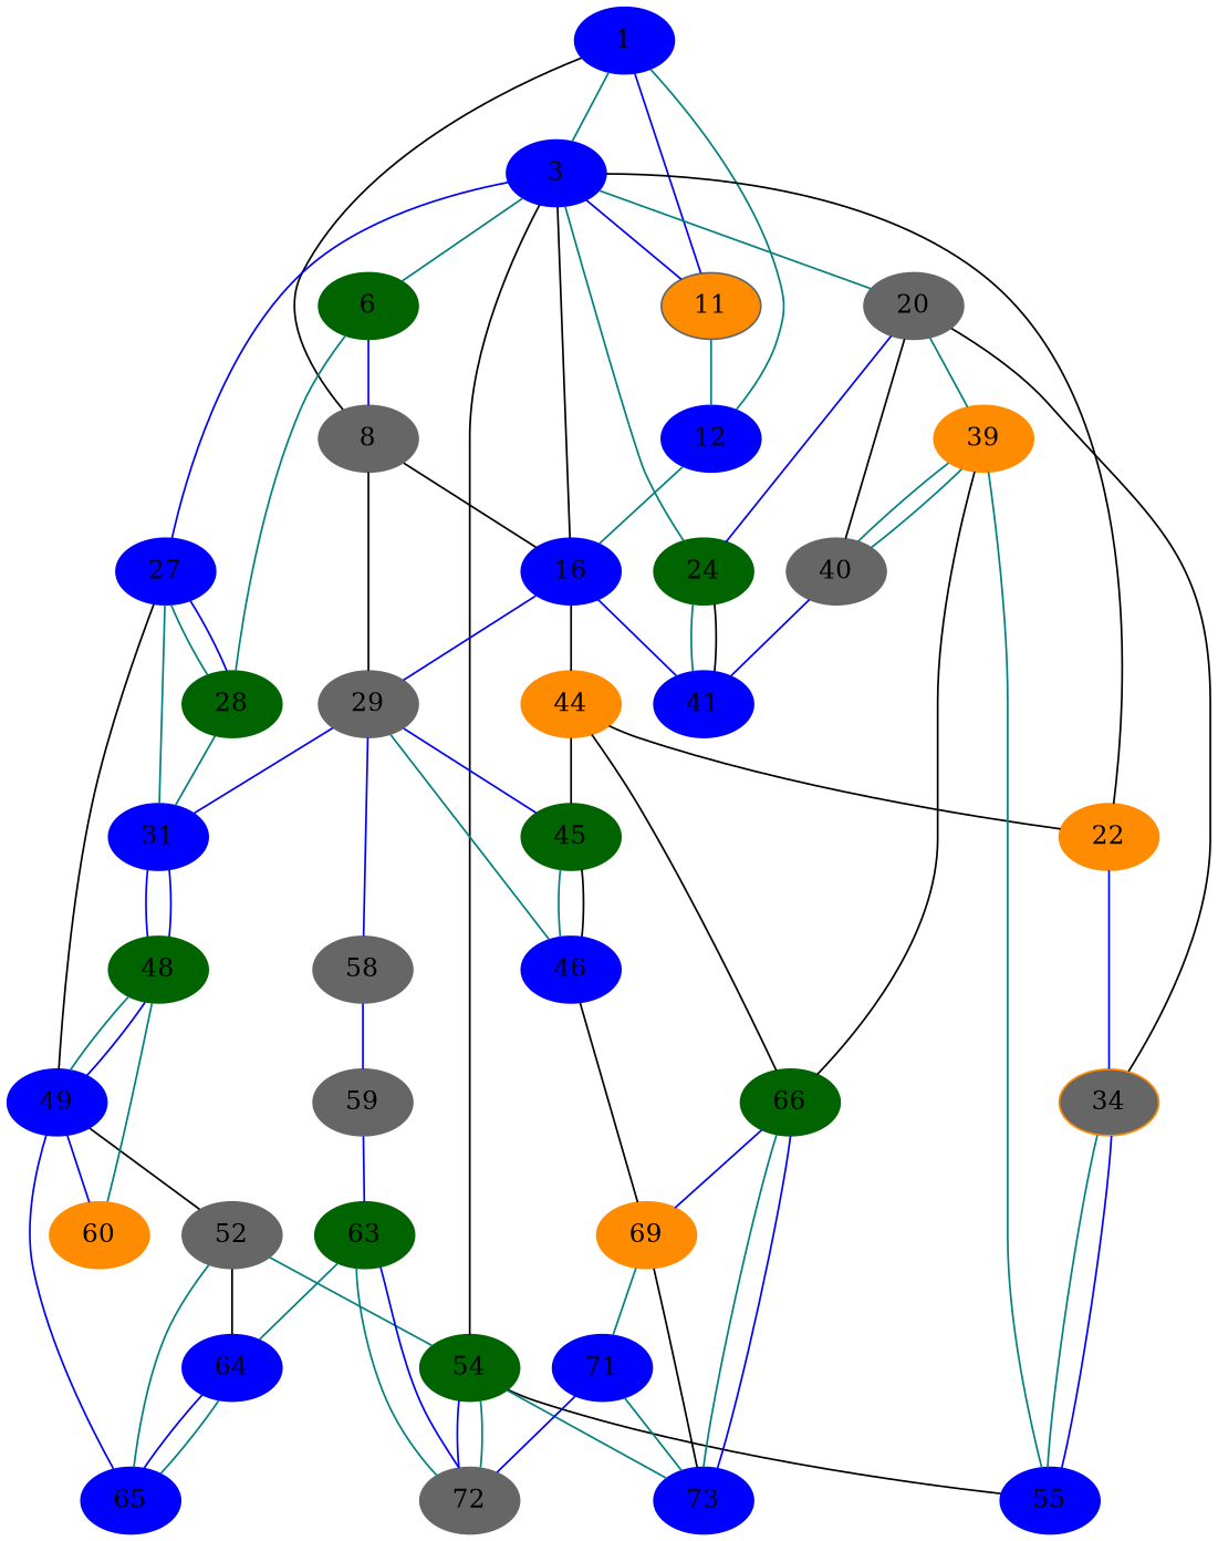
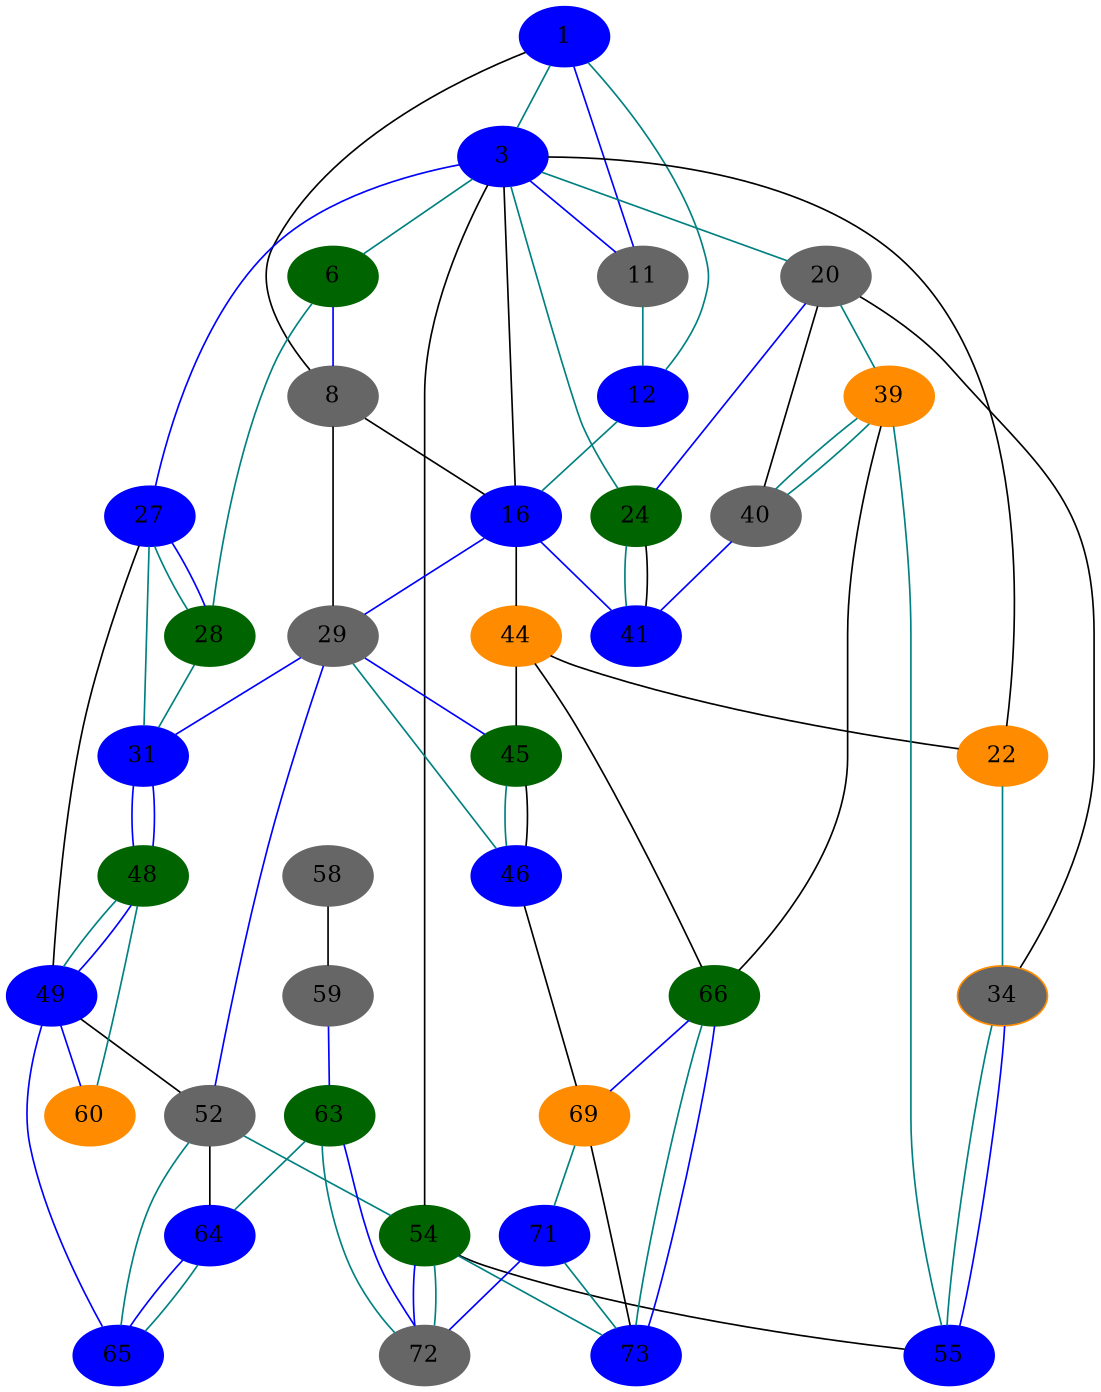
  graph {
    node [color=blue style=filled]
    edge [color=teal]
    1 [super="+7+2"]
    3 [super="+4+13"]
    8 [color=gray40 super="+9+19"]
-   11 [color=gray40 fillcolor=darkorange]
+   11 [color=gray40]
    12
    6 [color=darkgreen super="+10"]
    16 [super="+42+17"]
    20 [color=gray40 super="+23+21"]
    22 [color=darkorange]
    24 [color=darkgreen]
    27 [super="+37"]
    54 [color=darkgreen super="+57"]
    29 [color=gray40 super="+30+36"]
    28 [color=darkgreen]
    41
    44 [color=darkorange]
    34 [color=darkorange fillcolor=gray40]
    39 [color=darkorange super="+56"]
    40 [color=gray40]
    31 [super="+32"]
    49 [super="+61+50"]
    55
    72 [color=gray40]
    73 [super="+74"]
    45 [color=darkgreen]
    46
    58 [color=gray40]
    66 [color=darkgreen super="+67"]
    48 [color=darkgreen]
    60 [color=darkorange]
    52 [color=gray40 super="+53"]
    65 [super="+68"]
    69 [color=darkorange super="+70"]
    59 [color=gray40 super="+62"]
    71
    64
    63 [color=darkgreen]
    1 -- 3
    1 -- 8 [color=black]
    1 -- 11 [color=blue]
    1 -- 12
    3 -- 11 [color=blue]
    3 -- 6
    3 -- 16 [color=black]
    3 -- 20
    3 -- 22 [color=black]
    3 -- 24
    3 -- 27 [color=blue]
    3 -- 54 [color=black weight=2]
    8 -- 16 [color=black]
    8 -- 29 [color=black weight=2]
    11 -- 12
    12 -- 16
    6 -- 8 [color=blue]
    6 -- 28
    16 -- 29 [color=blue]
    16 -- 41 [color=blue]
    16 -- 44 [color=black]
    20 -- 24 [color=blue]
    20 -- 34 [color=black]
    20 -- 39
    20 -- 40 [color=black]
-   22 -- 34 [color=blue]
+   22 -- 34
    24 -- 41
    24 -- 41 [color=black]
    27 -- 28
    27 -- 28 [color=blue]
    27 -- 31
    27 -- 49 [color=black]
    54 -- 55 [color=black]
    54 -- 72 [color=blue]
    54 -- 72
    54 -- 73
    29 -- 31 [color=blue]
    29 -- 45 [color=blue]
    29 -- 46
-   29 -- 58 [color=blue]
+   29 -- 52 [color=blue]
    28 -- 31
    44 -- 22 [color=black]
    44 -- 45 [color=black]
    44 -- 66 [color=black]
    34 -- 55
    34 -- 55 [color=blue]
    39 -- 40
    39 -- 40
    39 -- 55
    39 -- 66 [color=black]
    40 -- 41 [color=blue]
    31 -- 48 [color=blue]
    31 -- 48 [color=blue]
    49 -- 60 [color=blue]
    49 -- 52 [color=black]
    49 -- 65 [color=blue weight=2]
    45 -- 46
    45 -- 46 [color=black]
    46 -- 69 [color=black]
-   58 -- 59 [color=blue weight=2]
+   58 -- 59 [color=black weight=2]
    66 -- 73
    66 -- 73 [color=blue]
    66 -- 69 [color=blue]
    48 -- 49
    48 -- 49 [color=blue]
    48 -- 60
    52 -- 54
    52 -- 65
    52 -- 64 [color=black]
    69 -- 73 [color=black]
    69 -- 71
    59 -- 63 [color=blue]
    71 -- 72 [color=blue]
    71 -- 73
    64 -- 65 [color=blue]
    64 -- 65
    63 -- 72
    63 -- 72 [color=blue]
    63 -- 64
  }
